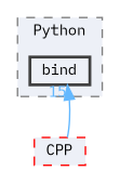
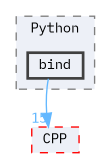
  digraph {
    compound=true
    fontname="IBM Plex Mono"
    node [fillcolor="#edf0f7" fontname="IBM Plex Mono" fontsize=10 shape=box]
    n1 [color=grey25 height=0.2 label=bind style="filled,bold" width=0.4]
    n2 [color=red height=0.2 label=CPP style="filled,dashed" width=0.4]
    subgraph cluster_1 {
      bgcolor="#edf0f7"
      fontsize=10
      label=Python
      pencolor=grey50
      style="filled,dashed"
      n1
    }
-   n2 -> n1 [color=steelblue1 fontcolor=steelblue1 fontname="IBM Plex Mono" fontsize=10 headlabel=15 labeldistance=1.5 labelfontname=Helvetica labelfontsize=10]
+   n1 -> n2 [color=steelblue1 fontcolor=steelblue1 fontname="IBM Plex Mono" fontsize=10 headlabel=15 labeldistance=1.5 labelfontname=Helvetica labelfontsize=10]
  }
